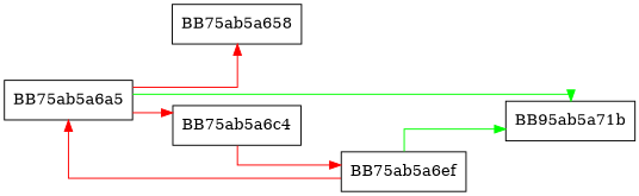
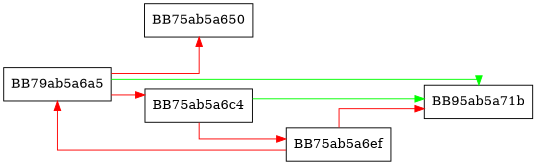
  digraph {
    rankdir=LR
    splines=ortho
    node [shape=box]
    edge [color=red]
-   BB75ab5a6a5
-   BB75ab5a650 [label=BB75ab5a658]
+   BB75ab5a6a5 [label=BB79ab5a6a5]
+   BB75ab5a650
    n3 [label=BB95ab5a71b]
    BB75ab5a6c4
    BB75ab5a6ef
    BB75ab5a6a5 -> BB75ab5a650
    BB75ab5a6a5 -> n3 [color=green]
    BB75ab5a6a5 -> BB75ab5a6c4
+   BB75ab5a6c4 -> n3 [color=green]
    BB75ab5a6c4 -> BB75ab5a6ef
    BB75ab5a6ef -> BB75ab5a6a5
-   BB75ab5a6ef -> n3 [color=green]
+   BB75ab5a6ef -> n3
  }
